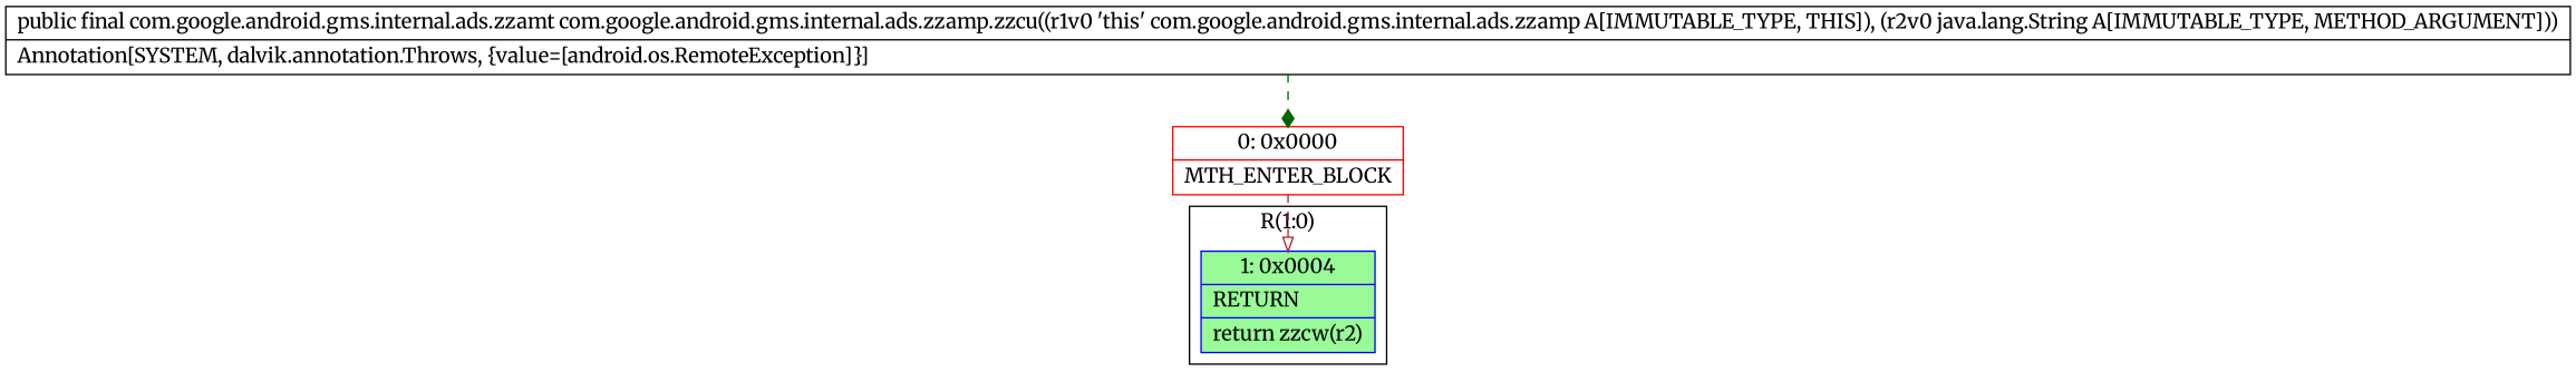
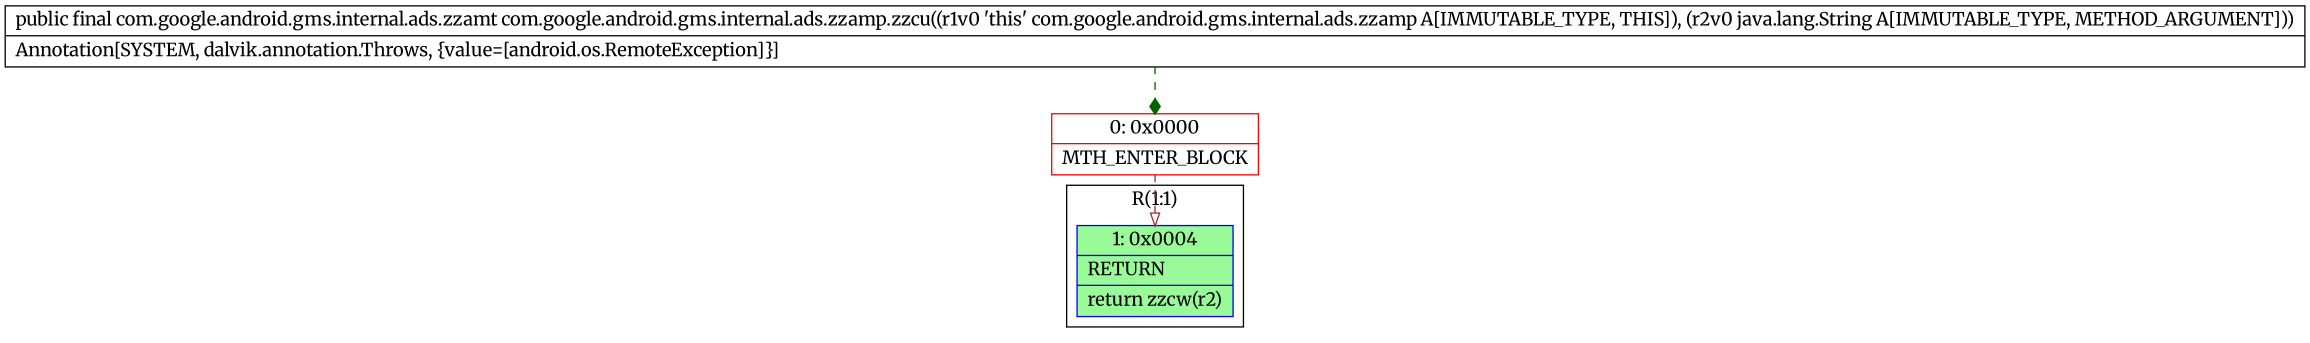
  digraph {
    fontname=Merriweather
    node [shape=record style=filled fillcolor=white fontname=Merriweather]
    edge [style=dashed fontname=Merriweather]
    n1 [color=blue label="{1\:\ 0x0004|RETURN\l|return zzcw(r2)\l}" fillcolor=palegreen]
    n2 [color=red label="{0\:\ 0x0000|MTH_ENTER_BLOCK\l}"]
    n3 [label="{public final com.google.android.gms.internal.ads.zzamt com.google.android.gms.internal.ads.zzamp.zzcu((r1v0 'this' com.google.android.gms.internal.ads.zzamp A[IMMUTABLE_TYPE, THIS]), (r2v0 java.lang.String A[IMMUTABLE_TYPE, METHOD_ARGUMENT]))  | Annotation[SYSTEM, dalvik.annotation.Throws, \{value=[android.os.RemoteException]\}]\l}"]
    subgraph cluster_1 {
-     label="R(1:0)"
+     label="R(1:1)"
      n1
    }
    n2 -> n1 [color=brown arrowhead=onormal]
    n3 -> n2 [color=darkgreen arrowhead=diamond]
  }
